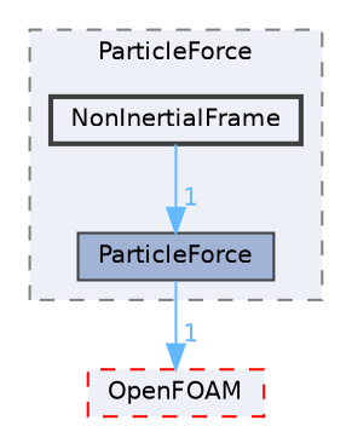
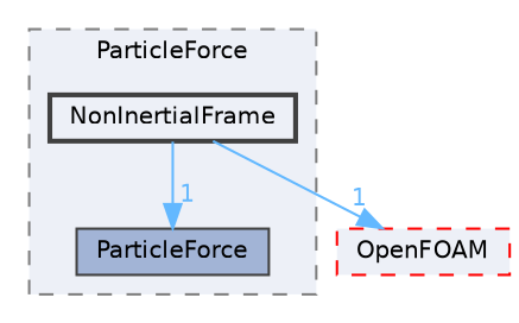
  digraph {
    compound=true
    node [color=grey25 fillcolor="#edf0f7" fontname=Helvetica fontsize=10 shape=box]
    edge [color=steelblue1 fontcolor=steelblue1 fontname=Helvetica fontsize=10 headlabel=1 labeldistance=1.5 labelfontname=Helvetica labelfontsize=10]
    n1 [fillcolor="#a2b4d6" height=0.2 label=ParticleForce style=filled width=0.4]
    n2 [height=0.2 label=NonInertialFrame style="filled,bold" width=0.4]
    n3 [color=red height=0.2 label=OpenFOAM style="filled,dashed" width=0.4]
    subgraph cluster_1 {
      bgcolor="#edf0f7"
      fontname=Helvetica
      fontsize=10
      label=ParticleForce
      pencolor=grey50
      style="filled,dashed"
      n1
      n2
    }
    n2 -> n1
-   n1 -> n3
+   n2 -> n3
  }
